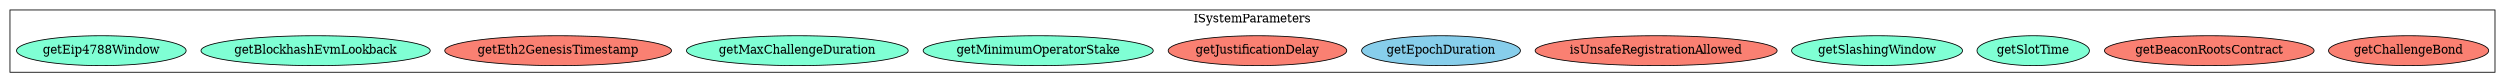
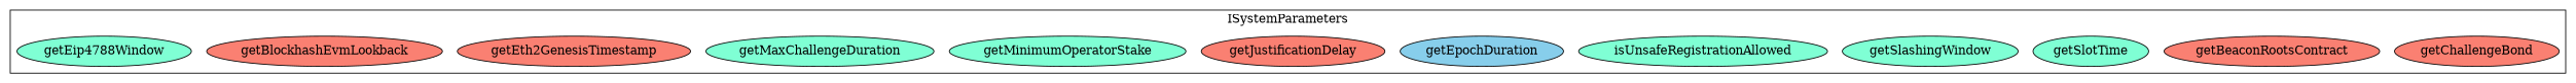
  strict digraph {
    node [style=filled fillcolor=salmon]
    n1 [label=getChallengeBond]
    n2 [label=getBeaconRootsContract]
    n3 [label=getSlotTime fillcolor=aquamarine]
    n4 [label=getSlashingWindow fillcolor=aquamarine]
-   n5 [label=isUnsafeRegistrationAllowed]
+   n5 [label=isUnsafeRegistrationAllowed fillcolor=aquamarine]
    n6 [label=getEpochDuration fillcolor=skyblue]
    n7 [label=getJustificationDelay]
    n8 [label=getMinimumOperatorStake fillcolor=aquamarine]
    n9 [label=getMaxChallengeDuration fillcolor=aquamarine]
    n10 [label=getEth2GenesisTimestamp]
-   n11 [label=getBlockhashEvmLookback fillcolor=aquamarine]
+   n11 [label=getBlockhashEvmLookback]
    n12 [label=getEip4788Window fillcolor=aquamarine]
    subgraph cluster_1 {
      label=ISystemParameters
      n1
      n2
      n3
      n4
      n5
      n6
      n7
      n8
      n9
      n10
      n11
      n12
    }
    subgraph cluster_2 {
      label="[Solidity]"
    }
  }
